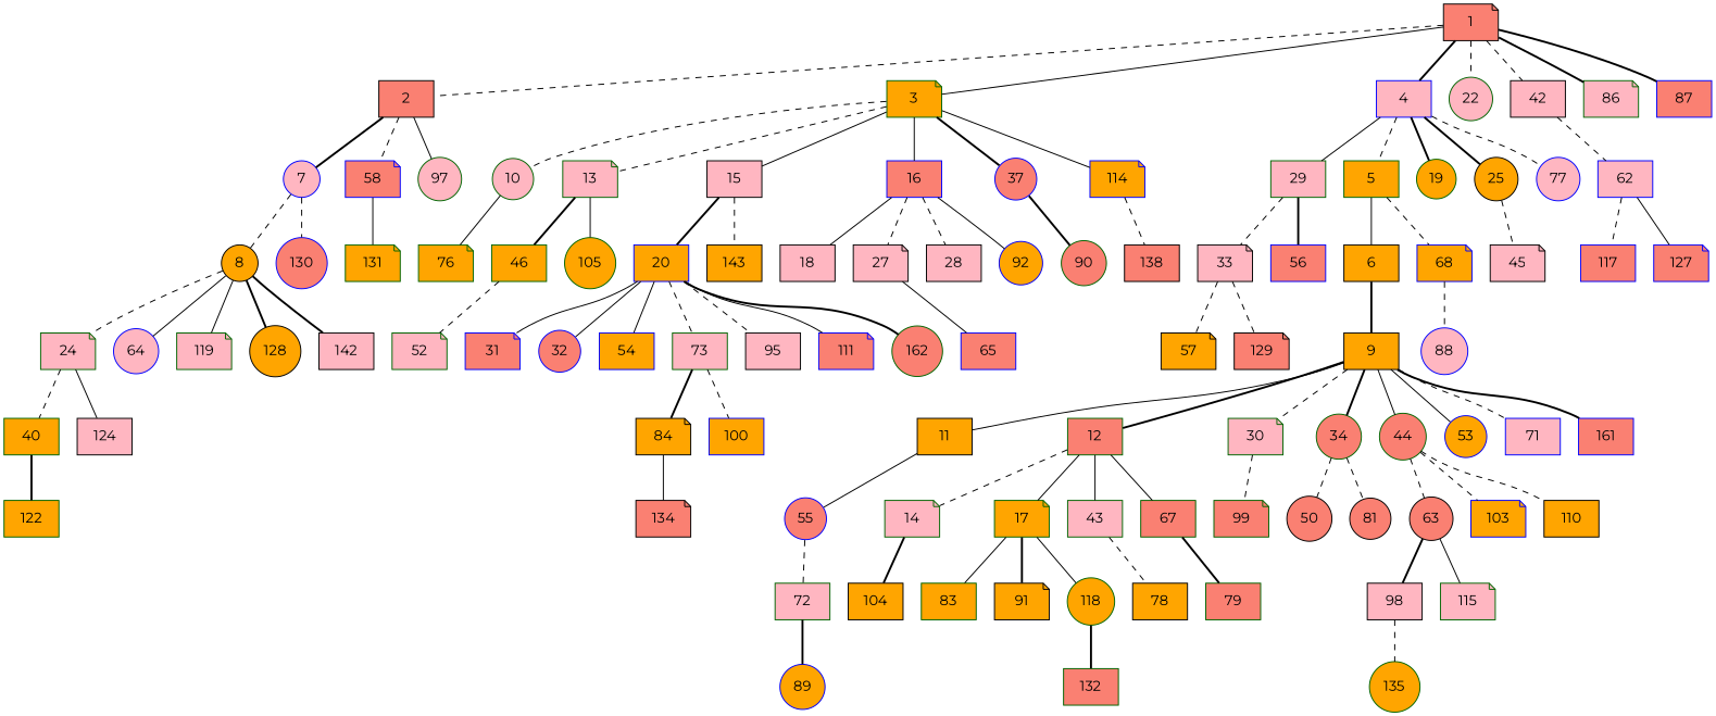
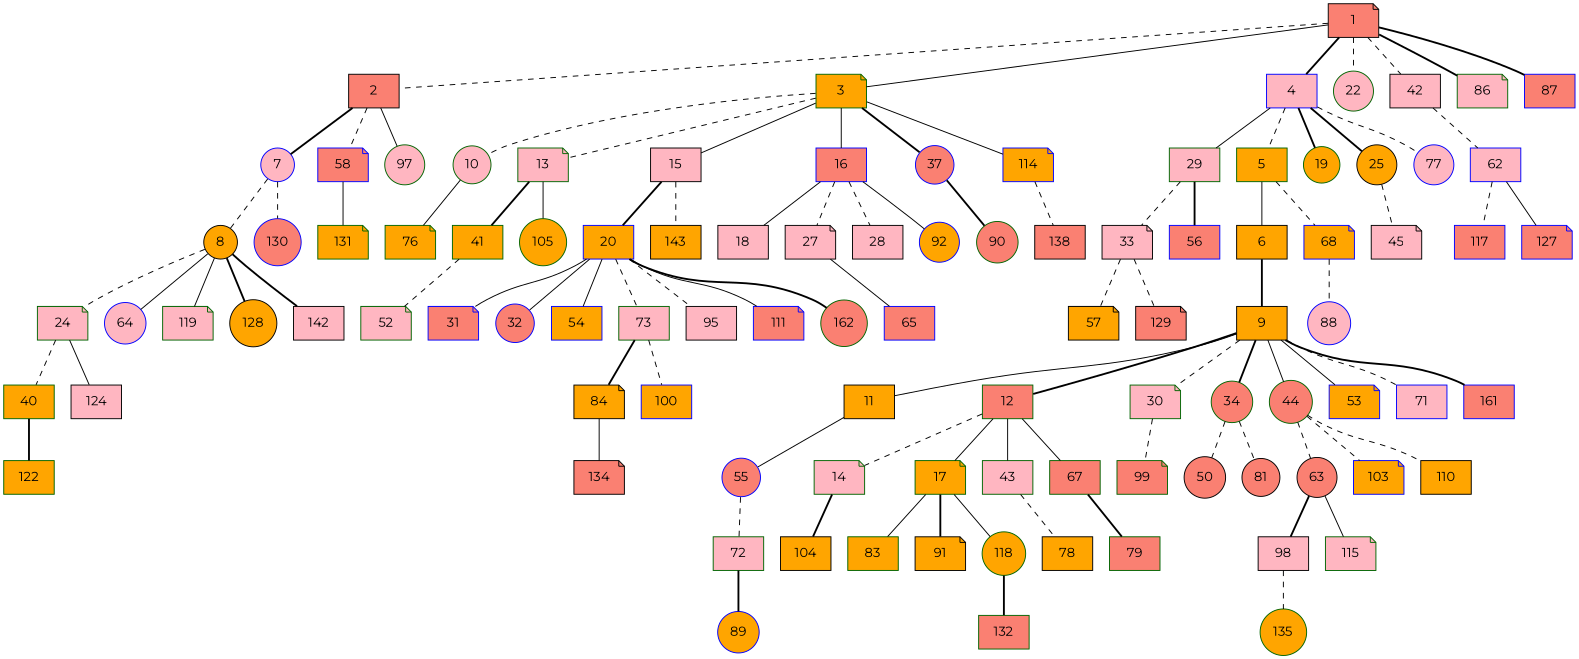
  graph {
    fontname=Montserrat
    node [color=darkgreen fillcolor=orange fontname=Montserrat shape=box style=filled]
    edge [fontname=Montserrat style=dashed]
    1 [color=black fillcolor=salmon shape=note super="+80"]
    2 [color=black fillcolor=salmon super="+51"]
    3 [shape=note super="+21"]
    4 [color=blue fillcolor=lightpink super="+36"]
    22 [fillcolor=lightpink shape=circle super="+125"]
    42 [color=black fillcolor=lightpink]
    86 [fillcolor=lightpink shape=note]
    87 [color=blue fillcolor=salmon super="+123"]
    7 [color=blue fillcolor=lightpink shape=circle super="+26"]
    58 [color=blue fillcolor=salmon shape=note super="+75"]
    97 [fillcolor=lightpink shape=circle]
    10 [fillcolor=lightpink shape=circle super="+69"]
    13 [fillcolor=lightpink shape=note super="+39"]
    15 [color=black fillcolor=lightpink super="+41"]
    16 [color=blue fillcolor=salmon super="+59"]
    37 [color=blue fillcolor=salmon shape=circle]
    114 [color=blue shape=note]
    29 [fillcolor=lightpink super="+74"]
    5 [super="+38"]
    19 [shape=circle super="+139"]
    25 [color=black shape=circle]
    77 [color=blue fillcolor=lightpink shape=circle]
    33 [color=black fillcolor=lightpink shape=note super="+48"]
    56 [color=blue fillcolor=salmon super="+93"]
    62 [color=blue fillcolor=lightpink super="+70"]
    8 [color=black shape=circle super="+106"]
    130 [color=blue fillcolor=salmon shape=circle]
    131 [shape=note]
    76 [shape=note]
-   46 [super="+136"]
+   46 [super="+136" label=41]
    105 [shape=circle]
    20 [color=blue super="+35"]
    143 [color=black]
    18 [color=black fillcolor=lightpink]
    27 [color=black fillcolor=lightpink shape=note]
    28 [color=black fillcolor=lightpink]
    92 [color=blue shape=circle]
    90 [fillcolor=salmon shape=circle super="+96"]
    138 [color=black fillcolor=salmon]
    6 [color=black]
    68 [color=blue shape=note]
    45 [color=black fillcolor=lightpink shape=note]
    9 [color=black super="+23"]
    88 [color=blue fillcolor=lightpink shape=circle]
    11 [color=black]
    12 [fillcolor=salmon super="+61"]
    30 [fillcolor=lightpink shape=note super="+85"]
    34 [fillcolor=salmon shape=circle]
    44 [fillcolor=salmon shape=circle super="+47"]
-   53 [color=blue shape=circle]
+   53 [color=blue shape=note]
    71 [color=blue fillcolor=lightpink super="+113"]
    n52 [color=blue fillcolor=salmon label=161]
    24 [fillcolor=lightpink shape=note super="+49"]
    64 [color=blue fillcolor=lightpink shape=circle]
    119 [fillcolor=lightpink shape=note]
    128 [color=black shape=circle]
    142 [color=black fillcolor=lightpink]
    40 [super="+66"]
    124 [color=black fillcolor=lightpink]
    55 [color=blue fillcolor=salmon shape=circle super="+137"]
    14 [fillcolor=lightpink shape=note super="+126"]
    17 [shape=note super="+60"]
    43 [fillcolor=lightpink super="+121"]
    67 [fillcolor=salmon super="+133"]
    99 [fillcolor=salmon shape=note]
    50 [color=black fillcolor=salmon shape=circle super="+107"]
    81 [color=black fillcolor=salmon shape=circle]
    63 [color=black fillcolor=salmon shape=circle super="+120"]
    103 [color=blue shape=note super="+109"]
    110 [color=black]
    72 [fillcolor=lightpink super="+82"]
    104 [color=black]
    83
    91 [color=black shape=note]
    118 [shape=circle]
    78 [color=black super="+94"]
    79 [fillcolor=salmon]
    52 [fillcolor=lightpink shape=note]
    31 [color=blue fillcolor=salmon shape=note]
    32 [color=blue fillcolor=salmon shape=circle]
    54 [color=blue super="+101"]
    73 [fillcolor=lightpink super="+102"]
    95 [color=black fillcolor=lightpink]
    111 [color=blue fillcolor=salmon shape=note]
    n85 [fillcolor=salmon label=162 shape=circle]
    65 [color=blue fillcolor=salmon]
    132 [fillcolor=salmon]
    84 [color=black shape=note super="+108"]
    100 [color=blue]
    122
    57 [color=black shape=note super="+116"]
    129 [color=black fillcolor=salmon shape=note]
    117 [color=blue fillcolor=salmon]
    127 [color=blue fillcolor=salmon shape=note]
    98 [color=black fillcolor=lightpink super="+140"]
    115 [fillcolor=lightpink shape=note]
    89 [color=blue shape=circle]
    135 [shape=circle]
    134 [color=black fillcolor=salmon shape=note]
    1 -- 2
    1 -- 3 [style=solid]
    1 -- 4 [style=bold]
    1 -- 22
    1 -- 42
    1 -- 86 [style=bold]
    1 -- 87 [style=bold]
    2 -- 7 [style=bold]
    2 -- 58
    2 -- 97 [style=solid]
    3 -- 10
    3 -- 13
    3 -- 15 [style=solid]
    3 -- 16 [style=solid]
    3 -- 37 [style=bold]
    3 -- 114 [style=solid]
    4 -- 29 [style=solid]
    4 -- 5
    4 -- 19 [style=bold]
    4 -- 25 [style=bold]
    4 -- 77
    42 -- 62
    7 -- 8
    7 -- 130
    58 -- 131 [style=solid]
    10 -- 76 [style=solid]
    13 -- 46 [style=bold]
    13 -- 105 [style=solid]
    15 -- 20 [style=bold]
    15 -- 143
    16 -- 18 [style=solid]
    16 -- 27
    16 -- 28
    16 -- 92 [style=solid]
    37 -- 90 [style=bold]
    114 -- 138
    29 -- 33
    29 -- 56 [style=bold]
    5 -- 6 [style=solid]
    5 -- 68
    25 -- 45
    33 -- 57
    33 -- 129
    62 -- 117
    62 -- 127 [style=solid]
    8 -- 24
    8 -- 64 [style=solid]
    8 -- 119 [style=solid]
    8 -- 128 [style=bold]
    8 -- 142 [style=bold]
    46 -- 52
    20 -- 31 [style=solid]
    20 -- 32 [style=solid]
    20 -- 54 [style=solid]
    20 -- 73
    20 -- 95
    20 -- 111 [style=solid]
    20 -- n85 [style=bold]
    27 -- 65 [style=solid]
    6 -- 9 [style=bold]
    68 -- 88
    9 -- 11 [style=solid]
    9 -- 12 [style=bold]
    9 -- 30
    9 -- 34 [style=bold]
    9 -- 44 [style=solid]
    9 -- 53 [style=solid]
    9 -- 71
    9 -- n52 [style=bold]
    11 -- 55 [style=solid]
    12 -- 14
    12 -- 17 [style=solid]
    12 -- 43 [style=solid]
    12 -- 67 [style=solid]
    30 -- 99
    34 -- 50
    34 -- 81
    44 -- 63
    44 -- 103
    44 -- 110
    24 -- 40
    24 -- 124 [style=solid]
    40 -- 122 [style=bold]
    55 -- 72
    14 -- 104 [style=bold]
    17 -- 83 [style=solid]
    17 -- 91 [style=bold]
    17 -- 118 [style=solid]
    43 -- 78
    67 -- 79 [style=bold]
    63 -- 98 [style=bold]
    63 -- 115 [style=solid]
    72 -- 89 [style=bold]
    118 -- 132 [style=bold]
    73 -- 84 [style=bold]
    73 -- 100
    84 -- 134 [style=solid]
    98 -- 135
  }
